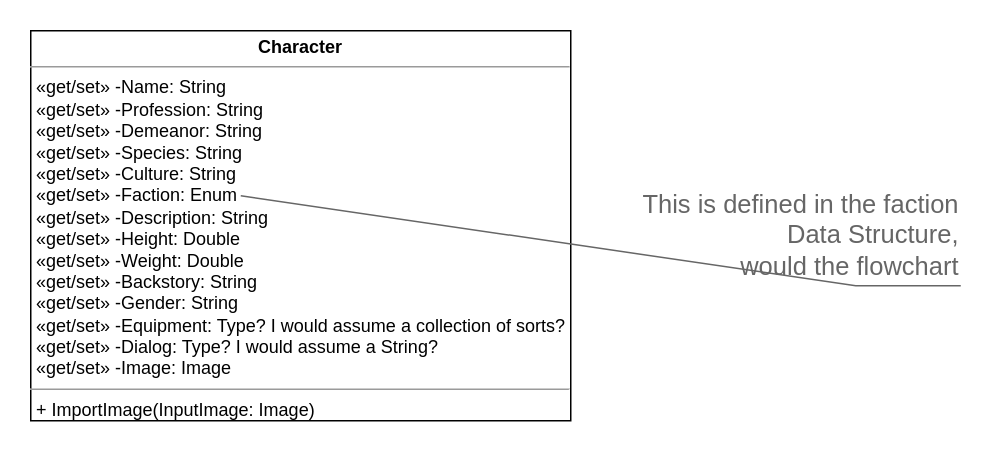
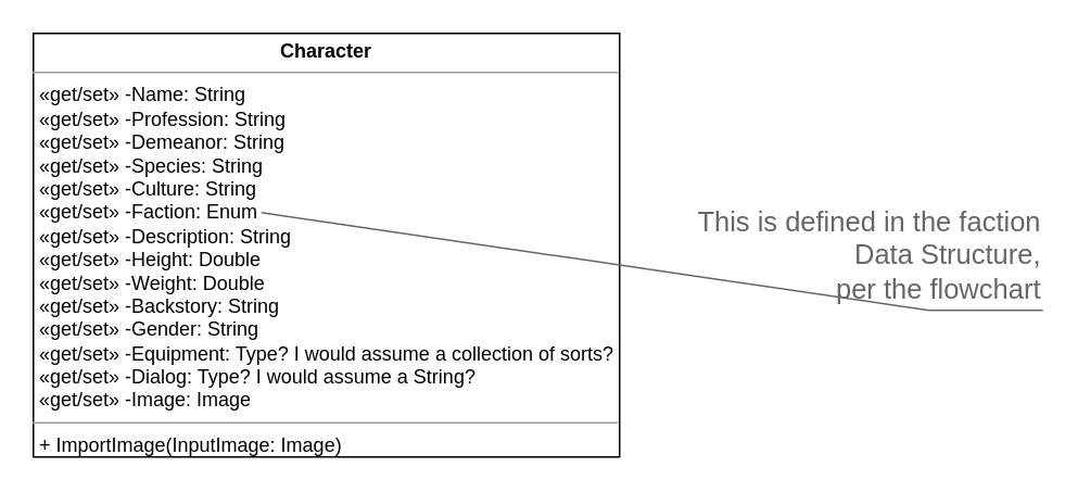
  <mxCell id="0" />
  <mxCell id="1" parent="0" />
  <mxCell id="2" value="&lt;p style=&quot;margin:0px;margin-top:4px;text-align:center;&quot;&gt;&lt;b&gt;Character&lt;/b&gt;&lt;br&gt;&lt;/p&gt;&lt;hr size=&quot;1&quot;&gt;&lt;p style=&quot;margin:0px;margin-left:4px;&quot;&gt;«get/set» -Name: String&lt;/p&gt;&lt;p style=&quot;margin:0px;margin-left:4px;&quot;&gt;«get/set» -Profession: String&lt;br&gt;&lt;/p&gt;&lt;p style=&quot;margin:0px;margin-left:4px;&quot;&gt;«get/set» -Demeanor: String&lt;br&gt;&lt;/p&gt;&lt;p style=&quot;margin:0px;margin-left:4px;&quot;&gt;«get/set» -Species: String&lt;br&gt;&lt;/p&gt;&lt;p style=&quot;margin:0px;margin-left:4px;&quot;&gt;«get/set» -Culture: String&lt;br&gt;&lt;/p&gt;&lt;p style=&quot;margin:0px;margin-left:4px;&quot;&gt;«get/set» -Faction: Enum&lt;br&gt;&lt;/p&gt;&lt;p style=&quot;margin:0px;margin-left:4px;&quot;&gt;«get/set» -Description: String&lt;br&gt;&lt;/p&gt;&lt;p style=&quot;margin:0px;margin-left:4px;&quot;&gt;«get/set» -Height: Double&lt;br&gt;&lt;/p&gt;&lt;p style=&quot;margin:0px;margin-left:4px;&quot;&gt;«get/set» -Weight: Double&lt;br&gt;&lt;/p&gt;&lt;p style=&quot;margin:0px;margin-left:4px;&quot;&gt;«get/set» -Backstory: String&lt;br&gt;&lt;/p&gt;&lt;p style=&quot;margin:0px;margin-left:4px;&quot;&gt;«get/set» -Gender: String&lt;br&gt;&lt;/p&gt;&lt;p style=&quot;margin:0px;margin-left:4px;&quot;&gt;«get/set» -Equipment: Type? I would assume a collection of sorts?&lt;br&gt;&lt;/p&gt;&lt;p style=&quot;margin:0px;margin-left:4px;&quot;&gt;«get/set» -Dialog: Type? I would assume a String?&lt;br&gt;&lt;/p&gt;&lt;p style=&quot;margin:0px;margin-left:4px;&quot;&gt;«get/set» -Image: Image&lt;/p&gt;&lt;hr size=&quot;1&quot;&gt;&lt;p style=&quot;margin:0px;margin-left:4px;&quot;&gt;+ ImportImage(InputImage: Image)&lt;/p&gt;" style="verticalAlign=top;align=left;overflow=fill;fontSize=12;fontFamily=Helvetica;html=1;" vertex="1" parent="1"><mxGeometry x="20" y="20" width="360" height="260" as="geometry" /></mxCell>
- <mxCell id="3" value="This is defined in the faction&lt;br&gt;Data Structure, &lt;br&gt;would the flowchart" style="strokeWidth=1;shadow=0;dashed=0;align=center;html=1;shape=mxgraph.mockup.text.callout;linkText=;textSize=17;textColor=#666666;callDir=SE;callStyle=line;fontSize=17;fontColor=#666666;align=right;verticalAlign=bottom;strokeColor=#666666;" vertex="1" parent="1"><mxGeometry x="160" y="130" width="480" height="60" as="geometry" /></mxCell>
+ <mxCell id="3" value="This is defined in the faction&lt;br&gt;Data Structure, &lt;br&gt;per the flowchart" style="strokeWidth=1;shadow=0;dashed=0;align=center;html=1;shape=mxgraph.mockup.text.callout;linkText=;textSize=17;textColor=#666666;callDir=SE;callStyle=line;fontSize=17;fontColor=#666666;align=right;verticalAlign=bottom;strokeColor=#666666;" vertex="1" parent="1"><mxGeometry x="160" y="130" width="480" height="60" as="geometry" /></mxCell>
